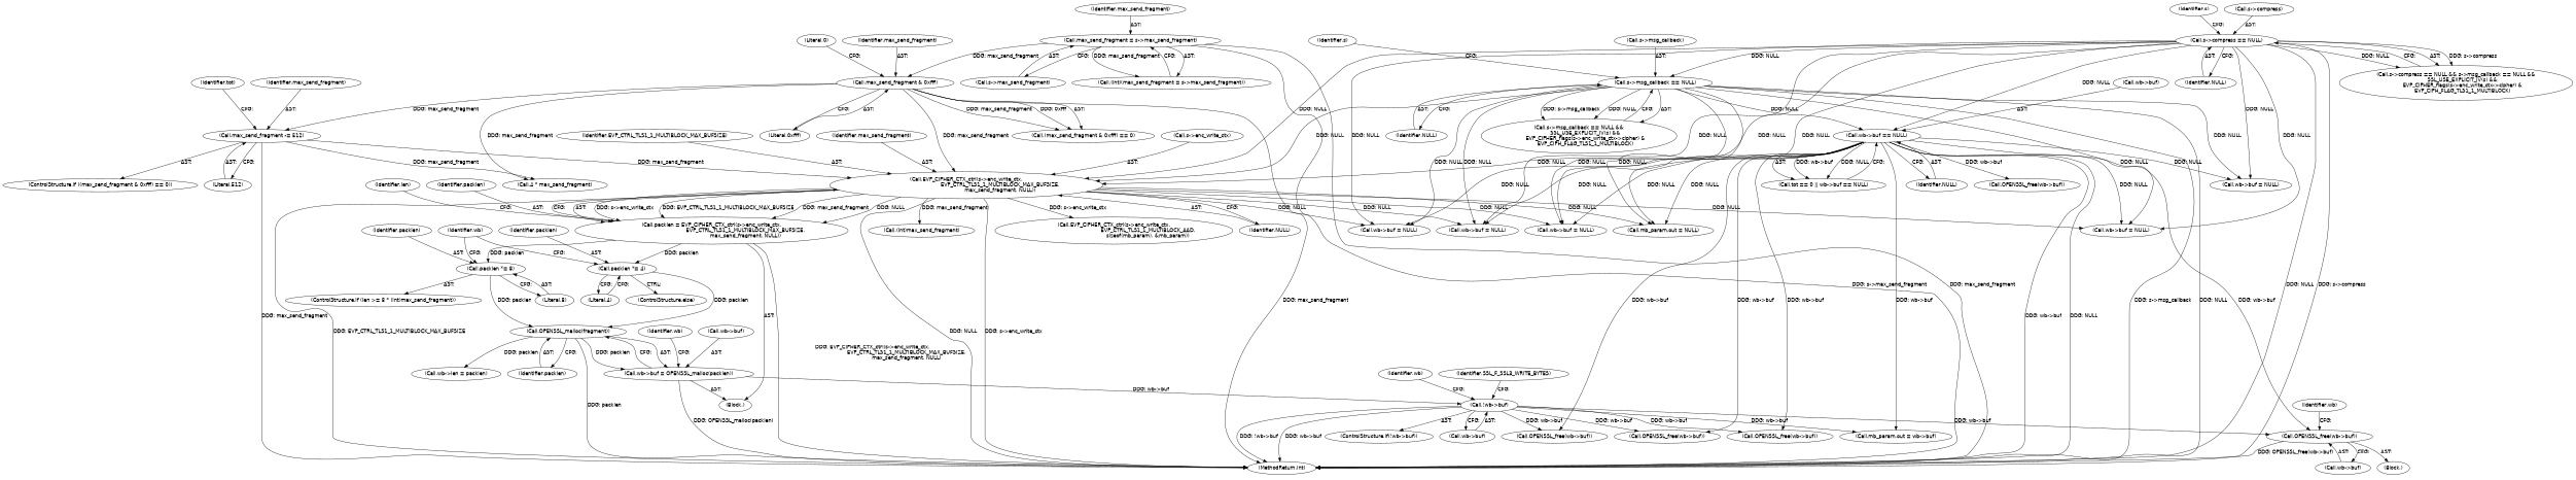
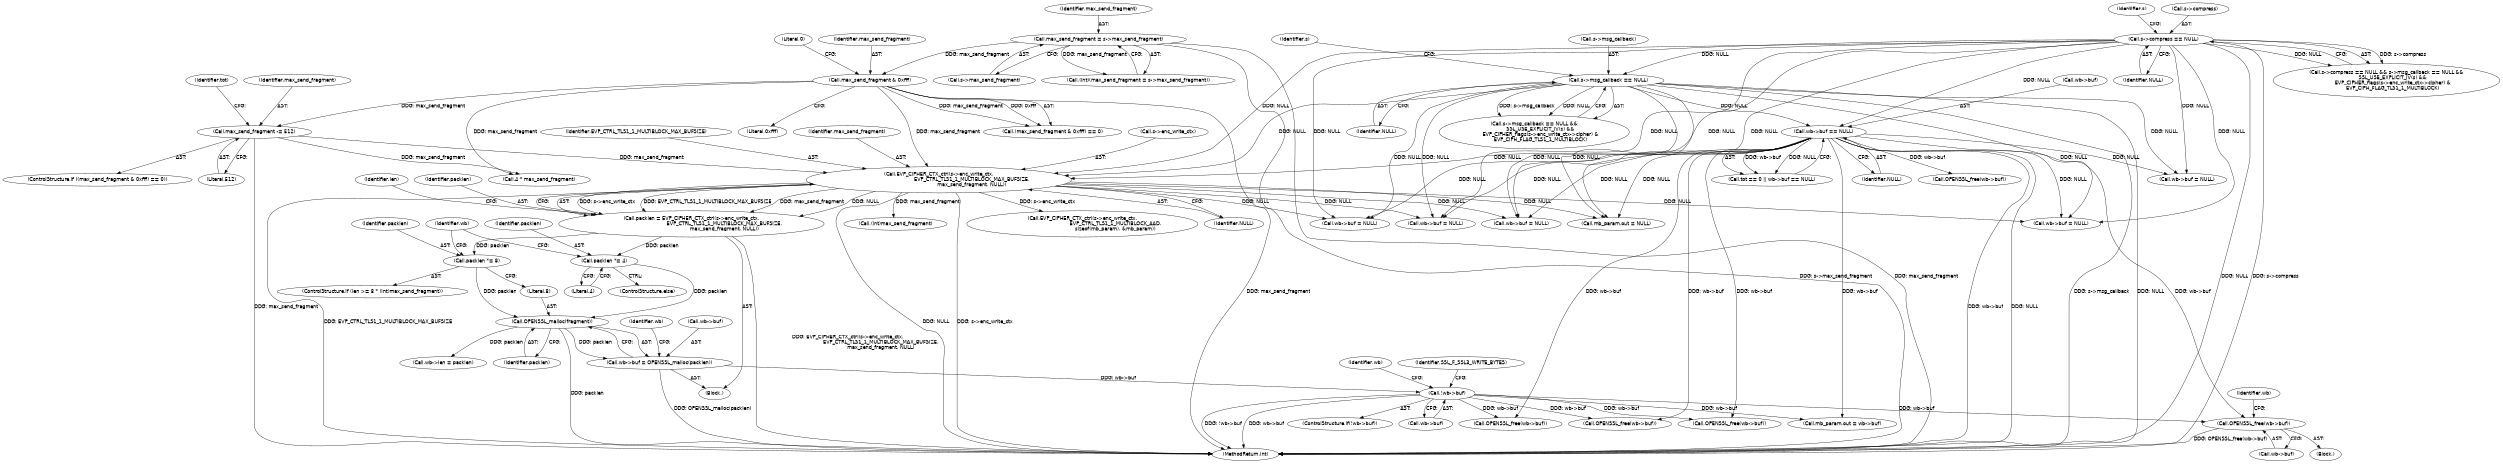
  digraph {
    fontname="DejaVu Sans"
    node [fontname="DejaVu Sans"]
    edge [fontname="DejaVu Sans"]
    n1 [label="(Call,OPENSSL_free(wb->buf))"]
    n2 [label="(MethodReturn,int)"]
    n3 [label="(Call,wb->buf)"]
    n4 [label="(Block,)"]
    n5 [label="(Call,!wb->buf)"]
    n6 [label="(ControlStructure,if(!wb->buf))"]
    n7 [label="(Call,OPENSSL_free(wb->buf))"]
    n8 [label="(Call,mb_param.out = wb->buf)"]
    n9 [label="(Call,OPENSSL_free(wb->buf))"]
    n10 [label="(Call,wb->buf)"]
    n11 [label="(Call,OPENSSL_free(wb->buf))"]
    n12 [label="(Call,wb->buf = OPENSSL_malloc(packlen))"]
    n13 [label="(Call,OPENSSL_malloc(fragment))"]
    n14 [label="(Block,)"]
    n15 [label="(Call,wb->len = packlen)"]
    n16 [label="(Identifier,packlen)"]
    n17 [label="(Call,packlen *= 4)"]
    n18 [label="(Literal,4)"]
    n19 [label="(ControlStructure,else)"]
    n20 [label="(Call,packlen = EVP_CIPHER_CTX_ctrl(s->enc_write_ctx,\n                                          EVP_CTRL_TLS1_1_MULTIBLOCK_MAX_BUFSIZE,\n                                          max_send_fragment, NULL))"]
    n21 [label="(Call,EVP_CIPHER_CTX_ctrl(s->enc_write_ctx,\n                                          EVP_CTRL_TLS1_1_MULTIBLOCK_MAX_BUFSIZE,\n                                          max_send_fragment, NULL))"]
    n22 [label="(Call,packlen *= 8)"]
    n23 [label="(Call,wb->buf = NULL)"]
    n24 [label="(Call,(int)max_send_fragment)"]
    n25 [label="(Call,EVP_CIPHER_CTX_ctrl(s->enc_write_ctx,\n                                          EVP_CTRL_TLS1_1_MULTIBLOCK_AAD,\n                                          sizeof(mb_param), &mb_param))"]
    n26 [label="(Call,wb->buf = NULL)"]
    n27 [label="(Call,wb->buf = NULL)"]
    n28 [label="(Call,mb_param.out = NULL)"]
    n29 [label="(Identifier,NULL)"]
    n30 [label="(Call,wb->buf = NULL)"]
    n31 [label="(ControlStructure,if (len >= 8 * (int)max_send_fragment))"]
    n32 [label="(Literal,8)"]
    n33 [label="(Call,max_send_fragment & 0xfff)"]
    n34 [label="(Call,max_send_fragment -= 512)"]
    n35 [label="(Literal,0xfff)"]
    n36 [label="(Call,(max_send_fragment & 0xfff) == 0)"]
    n37 [label="(Call,4 * max_send_fragment)"]
    n38 [label="(ControlStructure,if ((max_send_fragment & 0xfff) == 0))"]
    n39 [label="(Literal,512)"]
    n40 [label="(Call,max_send_fragment = s->max_send_fragment)"]
    n41 [label="(Call,s->max_send_fragment)"]
    n42 [label="(Call,(int)(max_send_fragment = s->max_send_fragment))"]
    n43 [label="(Call,s->compress == NULL)"]
    n44 [label="(Call,s->msg_callback == NULL)"]
    n45 [label="(Call,wb->buf == NULL)"]
    n46 [label="(Identifier,NULL)"]
    n47 [label="(Call,s->compress == NULL && s->msg_callback == NULL &&\n        SSL_USE_EXPLICIT_IV(s) &&\n        EVP_CIPHER_flags(s->enc_write_ctx->cipher) &\n        EVP_CIPH_FLAG_TLS1_1_MULTIBLOCK)"]
    n48 [label="(Call,wb->buf = NULL)"]
    n49 [label="(Identifier,NULL)"]
    n50 [label="(Call,s->msg_callback == NULL &&\n        SSL_USE_EXPLICIT_IV(s) &&\n        EVP_CIPHER_flags(s->enc_write_ctx->cipher) &\n        EVP_CIPH_FLAG_TLS1_1_MULTIBLOCK)"]
    n51 [label="(Call,OPENSSL_free(wb->buf))"]
    n52 [label="(Identifier,NULL)"]
    n53 [label="(Call,tot == 0 || wb->buf == NULL)"]
    n54 [label="(Identifier,wb)"]
    n55 [label="(Identifier,EVP_CTRL_TLS1_1_MULTIBLOCK_MAX_BUFSIZE)"]
    n56 [label="(Identifier,SSL_F_SSL3_WRITE_BYTES)"]
    n57 [label="(Identifier,packlen)"]
    n58 [label="(Identifier,s)"]
    n59 [label="(Identifier,packlen)"]
    n60 [label="(Call,wb->buf)"]
    n61 [label="(Identifier,max_send_fragment)"]
    n62 [label="(Call,s->compress)"]
    n63 [label="(Call,s->msg_callback)"]
    n64 [label="(Identifier,packlen)"]
    n65 [label="(Identifier,max_send_fragment)"]
    n66 [label="(Identifier,wb)"]
    n67 [label="(Identifier,len)"]
    n68 [label="(Call,wb->buf)"]
    n69 [label="(Identifier,wb)"]
    n70 [label="(Call,s->enc_write_ctx)"]
    n71 [label="(Identifier,wb)"]
    n72 [label="(Identifier,tot)"]
    n73 [label="(Identifier,max_send_fragment)"]
    n74 [label="(Identifier,s)"]
    n75 [label="(Literal,0)"]
    n76 [label="(Identifier,max_send_fragment)"]
    n1 -> n2 [label="DDG: OPENSSL_free(wb->buf)"]
    n1 -> n3 [label="CFG: "]
    n1 -> n4 [label="AST: "]
    n3 -> n1 [label="AST: "]
    n5 -> n1 [label="DDG: wb->buf"]
    n5 -> n2 [label="DDG: wb->buf"]
    n5 -> n2 [label="DDG: !wb->buf"]
    n5 -> n6 [label="AST: "]
    n5 -> n7 [label="DDG: wb->buf"]
    n5 -> n8 [label="DDG: wb->buf"]
    n5 -> n9 [label="DDG: wb->buf"]
    n5 -> n10 [label="CFG: "]
    n5 -> n11 [label="DDG: wb->buf"]
    n10 -> n5 [label="AST: "]
    n12 -> n2 [label="DDG: OPENSSL_malloc(packlen)"]
    n12 -> n5 [label="DDG: wb->buf"]
    n12 -> n13 [label="CFG: "]
    n12 -> n14 [label="AST: "]
    n13 -> n2 [label="DDG: packlen"]
    n13 -> n12 [label="AST: "]
    n13 -> n12 [label="DDG: packlen"]
    n13 -> n15 [label="DDG: packlen"]
    n13 -> n16 [label="CFG: "]
    n16 -> n13 [label="AST: "]
    n17 -> n13 [label="DDG: packlen"]
    n17 -> n18 [label="CFG: "]
    n17 -> n19 [label="CTRL: "]
    n18 -> n17 [label="CFG: "]
    n20 -> n2 [label="DDG: EVP_CIPHER_CTX_ctrl(s->enc_write_ctx,\n                                          EVP_CTRL_TLS1_1_MULTIBLOCK_MAX_BUFSIZE,\n                                          max_send_fragment, NULL)"]
    n20 -> n14 [label="AST: "]
    n20 -> n17 [label="DDG: packlen"]
    n20 -> n21 [label="CFG: "]
    n20 -> n22 [label="DDG: packlen"]
    n21 -> n2 [label="DDG: s->enc_write_ctx"]
    n21 -> n2 [label="DDG: EVP_CTRL_TLS1_1_MULTIBLOCK_MAX_BUFSIZE"]
    n21 -> n2 [label="DDG: NULL"]
    n21 -> n20 [label="AST: "]
    n21 -> n20 [label="DDG: s->enc_write_ctx"]
    n21 -> n20 [label="DDG: EVP_CTRL_TLS1_1_MULTIBLOCK_MAX_BUFSIZE"]
    n21 -> n20 [label="DDG: max_send_fragment"]
    n21 -> n20 [label="DDG: NULL"]
    n21 -> n23 [label="DDG: NULL"]
    n21 -> n24 [label="DDG: max_send_fragment"]
    n21 -> n25 [label="DDG: s->enc_write_ctx"]
    n21 -> n26 [label="DDG: NULL"]
    n21 -> n27 [label="DDG: NULL"]
    n21 -> n28 [label="DDG: NULL"]
    n21 -> n29 [label="CFG: "]
    n21 -> n30 [label="DDG: NULL"]
    n22 -> n13 [label="DDG: packlen"]
    n22 -> n31 [label="AST: "]
    n22 -> n32 [label="CFG: "]
    n29 -> n21 [label="AST: "]
-   n32 -> n22 [label="AST: "]
+   n32 -> n13 [label="AST: "]
    n33 -> n2 [label="DDG: max_send_fragment"]
    n33 -> n21 [label="DDG: max_send_fragment"]
    n33 -> n34 [label="DDG: max_send_fragment"]
    n33 -> n35 [label="CFG: "]
    n33 -> n36 [label="AST: "]
    n33 -> n36 [label="DDG: max_send_fragment"]
    n33 -> n36 [label="DDG: 0xfff"]
    n33 -> n37 [label="DDG: max_send_fragment"]
    n34 -> n2 [label="DDG: max_send_fragment"]
    n34 -> n21 [label="DDG: max_send_fragment"]
    n34 -> n37 [label="DDG: max_send_fragment"]
    n34 -> n38 [label="AST: "]
    n34 -> n39 [label="CFG: "]
-   n35 -> n33 [label="AST: "]
    n39 -> n34 [label="AST: "]
    n40 -> n2 [label="DDG: max_send_fragment"]
    n40 -> n2 [label="DDG: s->max_send_fragment"]
    n40 -> n33 [label="DDG: max_send_fragment"]
    n40 -> n41 [label="CFG: "]
    n40 -> n42 [label="AST: "]
    n40 -> n42 [label="DDG: max_send_fragment"]
    n41 -> n40 [label="AST: "]
    n42 -> n40 [label="CFG: "]
    n43 -> n2 [label="DDG: s->compress"]
    n43 -> n2 [label="DDG: NULL"]
    n43 -> n21 [label="DDG: NULL"]
    n43 -> n23 [label="DDG: NULL"]
    n43 -> n26 [label="DDG: NULL"]
    n43 -> n27 [label="DDG: NULL"]
    n43 -> n28 [label="DDG: NULL"]
    n43 -> n30 [label="DDG: NULL"]
    n43 -> n44 [label="DDG: NULL"]
    n43 -> n45 [label="DDG: NULL"]
    n43 -> n46 [label="CFG: "]
    n43 -> n47 [label="AST: "]
    n43 -> n47 [label="DDG: s->compress"]
    n43 -> n47 [label="DDG: NULL"]
    n43 -> n48 [label="DDG: NULL"]
    n44 -> n2 [label="DDG: NULL"]
    n44 -> n2 [label="DDG: s->msg_callback"]
    n44 -> n21 [label="DDG: NULL"]
    n44 -> n23 [label="DDG: NULL"]
    n44 -> n26 [label="DDG: NULL"]
    n44 -> n27 [label="DDG: NULL"]
    n44 -> n28 [label="DDG: NULL"]
    n44 -> n30 [label="DDG: NULL"]
    n44 -> n45 [label="DDG: NULL"]
    n44 -> n48 [label="DDG: NULL"]
    n44 -> n49 [label="CFG: "]
    n44 -> n50 [label="AST: "]
    n44 -> n50 [label="DDG: s->msg_callback"]
    n44 -> n50 [label="DDG: NULL"]
    n45 -> n1 [label="DDG: wb->buf"]
    n45 -> n2 [label="DDG: wb->buf"]
    n45 -> n2 [label="DDG: NULL"]
    n45 -> n7 [label="DDG: wb->buf"]
    n45 -> n8 [label="DDG: wb->buf"]
    n45 -> n9 [label="DDG: wb->buf"]
    n45 -> n11 [label="DDG: wb->buf"]
    n45 -> n21 [label="DDG: NULL"]
    n45 -> n23 [label="DDG: NULL"]
    n45 -> n26 [label="DDG: NULL"]
    n45 -> n27 [label="DDG: NULL"]
    n45 -> n28 [label="DDG: NULL"]
    n45 -> n30 [label="DDG: NULL"]
    n45 -> n48 [label="DDG: NULL"]
    n45 -> n51 [label="DDG: wb->buf"]
    n45 -> n52 [label="CFG: "]
    n45 -> n53 [label="AST: "]
    n45 -> n53 [label="DDG: wb->buf"]
    n45 -> n53 [label="DDG: NULL"]
    n46 -> n43 [label="AST: "]
    n47 -> n43 [label="CFG: "]
    n49 -> n44 [label="AST: "]
    n50 -> n44 [label="CFG: "]
    n52 -> n45 [label="AST: "]
    n53 -> n45 [label="CFG: "]
    n54 -> n12 [label="CFG: "]
    n55 -> n21 [label="AST: "]
    n56 -> n5 [label="CFG: "]
    n57 -> n22 [label="AST: "]
    n58 -> n44 [label="CFG: "]
    n59 -> n20 [label="AST: "]
    n60 -> n45 [label="AST: "]
    n61 -> n21 [label="AST: "]
    n62 -> n43 [label="AST: "]
    n63 -> n44 [label="AST: "]
    n64 -> n17 [label="AST: "]
    n65 -> n40 [label="AST: "]
    n66 -> n5 [label="CFG: "]
    n67 -> n20 [label="CFG: "]
    n68 -> n12 [label="AST: "]
    n69 -> n1 [label="CFG: "]
    n70 -> n21 [label="AST: "]
    n71 -> n17 [label="CFG: "]
    n71 -> n22 [label="CFG: "]
    n72 -> n34 [label="CFG: "]
    n73 -> n34 [label="AST: "]
    n74 -> n43 [label="CFG: "]
    n75 -> n33 [label="CFG: "]
    n76 -> n33 [label="AST: "]
  }
